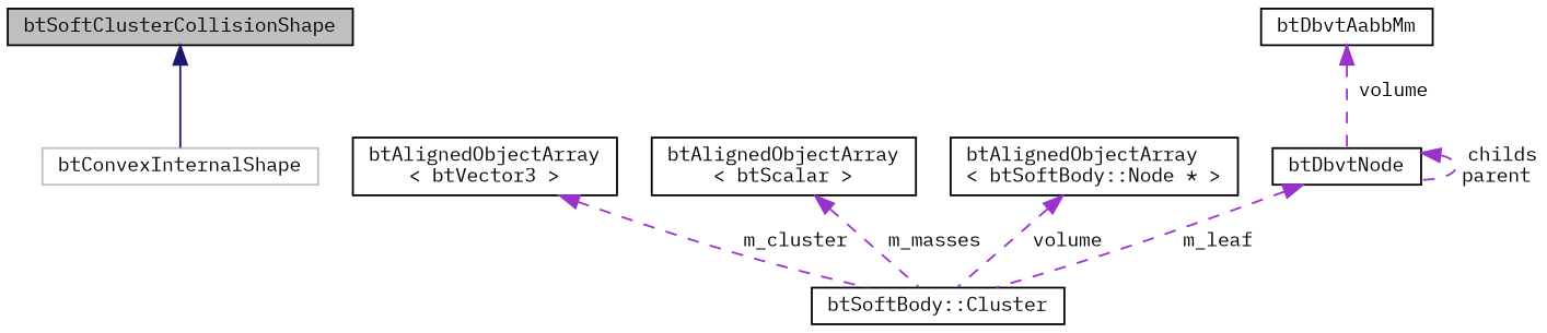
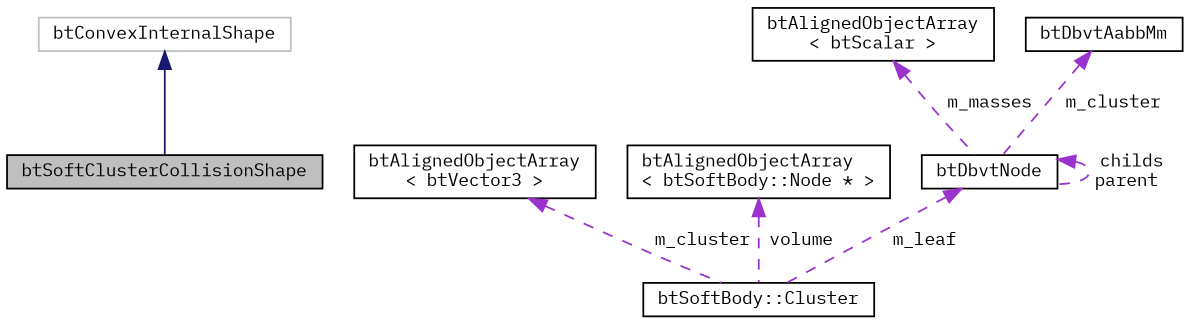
  digraph {
    fontname="IBM Plex Mono"
    rankdir=TB
    node [color=black fillcolor=white fontname="IBM Plex Mono" fontsize=10 shape=record style=filled]
    edge [color=darkorchid3 dir=back fontname="IBM Plex Mono" fontsize=10 labelfontname=Helvetica labelfontsize=10 style=dashed]
    n1 [fillcolor=grey75 fontcolor=black height=0.2 label=btSoftClusterCollisionShape width=0.4]
    n2 [color=grey75 height=0.2 label=btConvexInternalShape width=0.4]
    n3 [height=0.2 label="btSoftBody::Cluster" width=0.4]
    n4 [height=0.2 label="btAlignedObjectArray\l\< btVector3 \>" width=0.4]
    n5 [height=0.2 label="btAlignedObjectArray\l\< btScalar \>" width=0.4]
    n6 [height=0.2 label="btAlignedObjectArray\l\< btSoftBody::Node * \>" width=0.4]
    n7 [height=0.2 label=btDbvtNode width=0.4]
    n8 [height=0.2 label=btDbvtAabbMm width=0.4]
-   n1 -> n2 [color=midnightblue style=solid]
+   n2 -> n1 [color=midnightblue style=solid]
    n4 -> n3 [label=" m_cluster"]
-   n5 -> n3 [label=" m_masses"]
+   n5 -> n7 [label=" m_masses"]
    n6 -> n3 [label=" volume"]
    n7 -> n3 [label=" m_leaf"]
    n7 -> n7 [label=" childs\nparent"]
-   n8 -> n7 [label=" volume"]
+   n8 -> n7 [label=" m_cluster"]
  }
